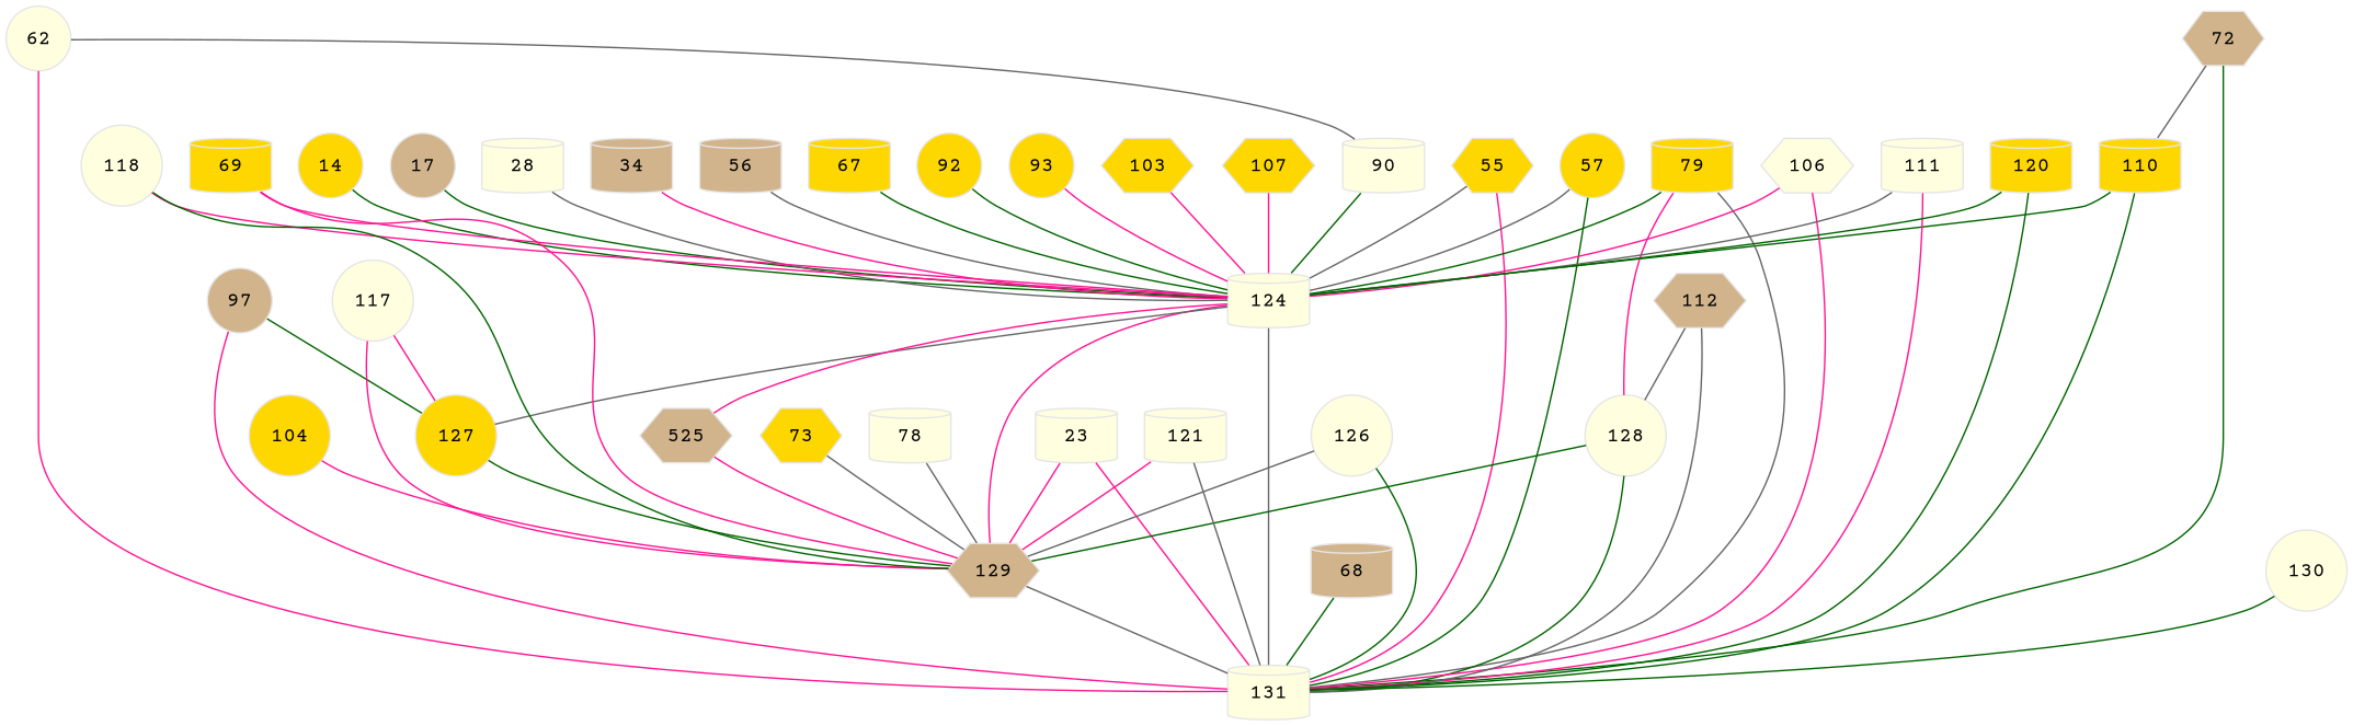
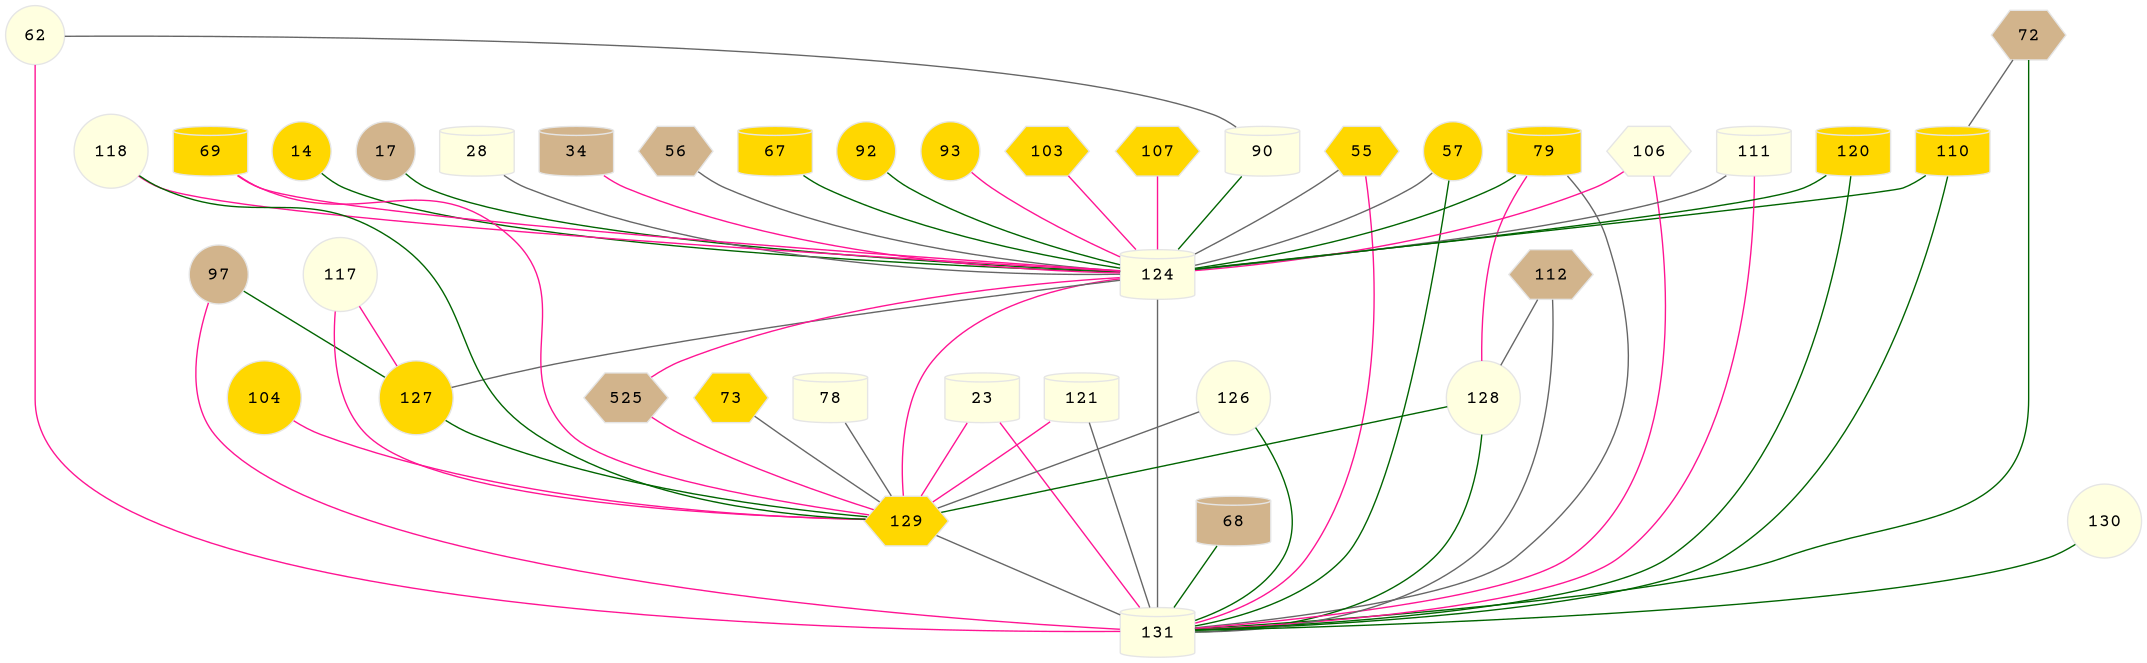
  graph {
    fontname="Courier Prime"
    node [color=gray90 fillcolor=lightyellow fontname="Courier Prime" shape=cylinder style=filled]
    edge [color=deeppink fontname="Courier Prime"]
    124 [super="+54+114+10"]
-   129 [fillcolor=tan shape=hexagon super="+43+9"]
+   129 [fillcolor=gold shape=hexagon super="+43+9"]
    131 [super="+33+123+122"]
    127 [fillcolor=gold shape=circle super="+119+96+102"]
    n5 [fillcolor=tan label=525 shape=hexagon]
    14 [fillcolor=gold shape=circle]
    17 [fillcolor=tan shape=circle]
    23
    28
    34 [fillcolor=tan]
    55 [fillcolor=gold shape=hexagon]
-   56 [fillcolor=tan]
+   56 [fillcolor=tan shape=hexagon]
    57 [fillcolor=gold shape=circle]
    90 [super="+65"]
    62 [shape=circle]
    67 [fillcolor=gold]
    68 [fillcolor=tan]
    69 [fillcolor=gold]
    72 [fillcolor=tan shape=hexagon super="+31"]
    110 [fillcolor=gold super="+27"]
    73 [fillcolor=gold shape=hexagon]
    78
    79 [fillcolor=gold super="+26"]
    128 [shape=circle super="+75+94+95+60"]
    92 [fillcolor=gold shape=circle]
    93 [fillcolor=gold shape=circle]
    97 [fillcolor=tan shape=circle]
    103 [fillcolor=gold shape=hexagon super="+15+59"]
    104 [fillcolor=gold shape=circle]
    106 [shape=hexagon]
    107 [fillcolor=gold shape=hexagon]
    111
    112 [fillcolor=tan shape=hexagon]
    117 [shape=circle super="+91"]
    118 [shape=circle]
    120 [fillcolor=gold]
    121 [super="+105"]
    126 [shape=circle super="+29"]
    130 [shape=circle super="+52"]
    124 -- 129 [weight=22]
    124 -- 131 [color=gray40 weight=43]
    124 -- 127 [color=gray40 weight=9]
    124 -- n5
    129 -- 131 [color=gray40 weight=18]
    127 -- 129 [color=darkgreen weight=2]
    n5 -- 129
    14 -- 124 [color=darkgreen]
    17 -- 124 [color=darkgreen weight=2]
    23 -- 129
    23 -- 131
    28 -- 124 [color=gray40]
    34 -- 124
    55 -- 124 [color=gray40]
    55 -- 131
    56 -- 124 [color=gray40 weight=2]
    57 -- 124 [color=gray40]
    57 -- 131 [color=darkgreen]
    90 -- 124 [color=darkgreen weight=2]
    62 -- 131 [weight=2]
    62 -- 90 [color=gray40]
    67 -- 124 [color=darkgreen weight=2]
    68 -- 131 [color=darkgreen weight=2]
    69 -- 124
    69 -- 129
    72 -- 131 [color=darkgreen weight=2]
    72 -- 110 [color=gray40]
    110 -- 124 [color=darkgreen weight=4]
    110 -- 131 [color=darkgreen]
    73 -- 129 [color=gray40 weight=2]
    78 -- 129 [color=gray40 weight=2]
    79 -- 124 [color=darkgreen]
    79 -- 131 [color=gray40]
    79 -- 128 [weight=2]
    128 -- 129 [color=darkgreen weight=6]
    128 -- 131 [color=darkgreen]
    92 -- 124 [color=darkgreen]
    93 -- 124 [weight=2]
    97 -- 131
    97 -- 127 [color=darkgreen]
    103 -- 124 [weight=4]
    104 -- 129 [weight=2]
    106 -- 124
    106 -- 131
    107 -- 124 [weight=2]
    111 -- 124 [color=gray40]
    111 -- 131
    112 -- 131 [color=gray40]
    112 -- 128 [color=gray40]
    117 -- 129 [weight=2]
    117 -- 127
    118 -- 124
    118 -- 129 [color=darkgreen]
    120 -- 124 [color=darkgreen]
    120 -- 131 [color=darkgreen]
    121 -- 129
    121 -- 131 [color=gray40]
    126 -- 129 [color=gray40 weight=2]
    126 -- 131 [color=darkgreen]
    130 -- 131 [color=darkgreen weight=3]
  }
